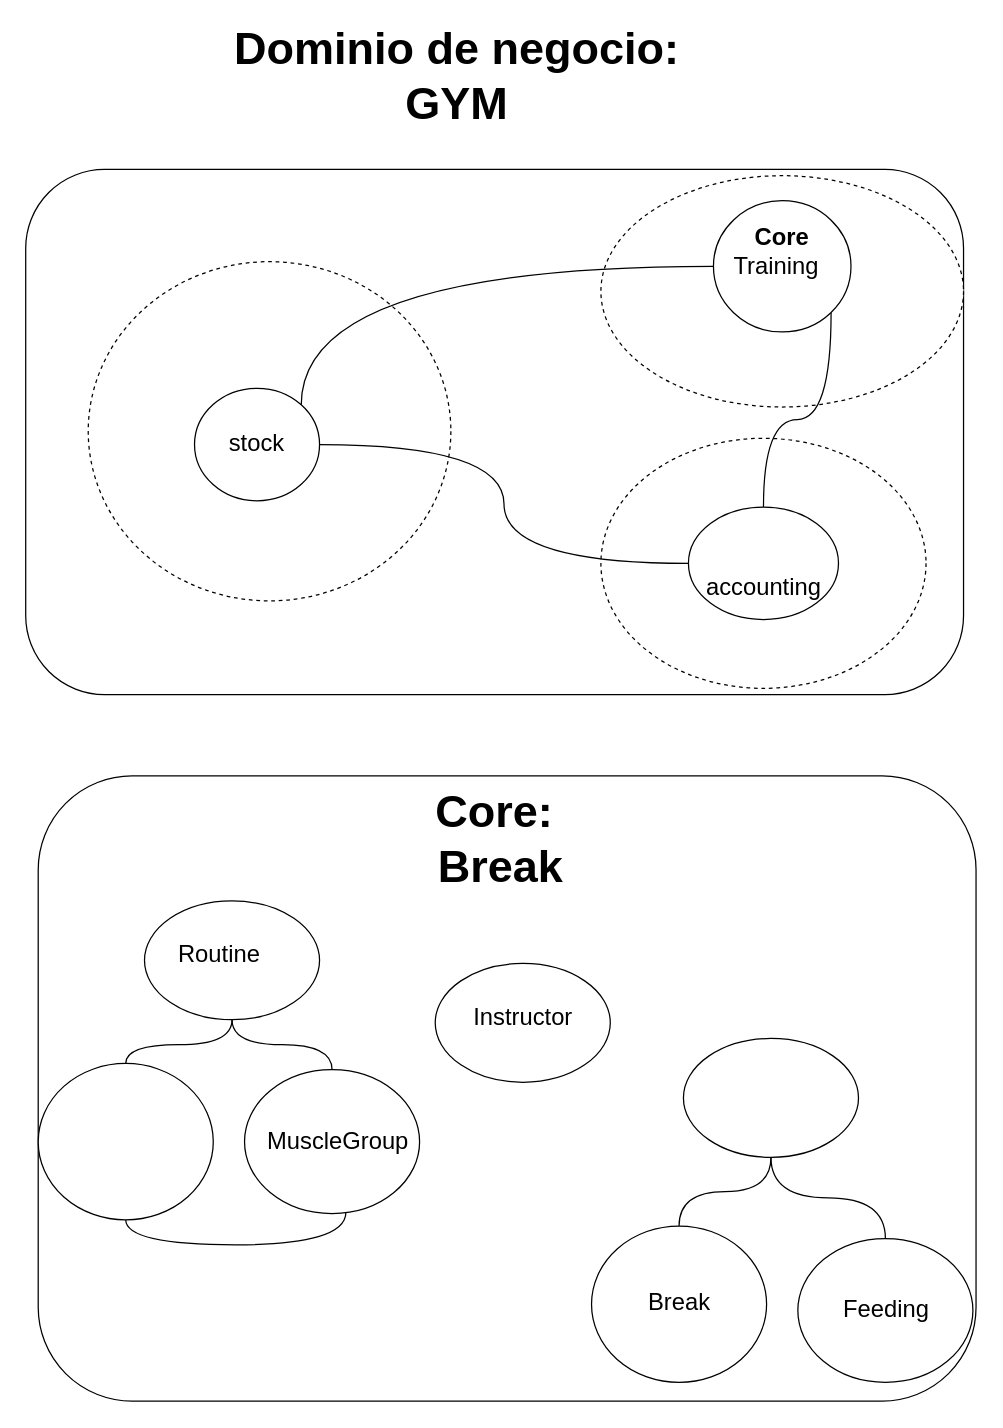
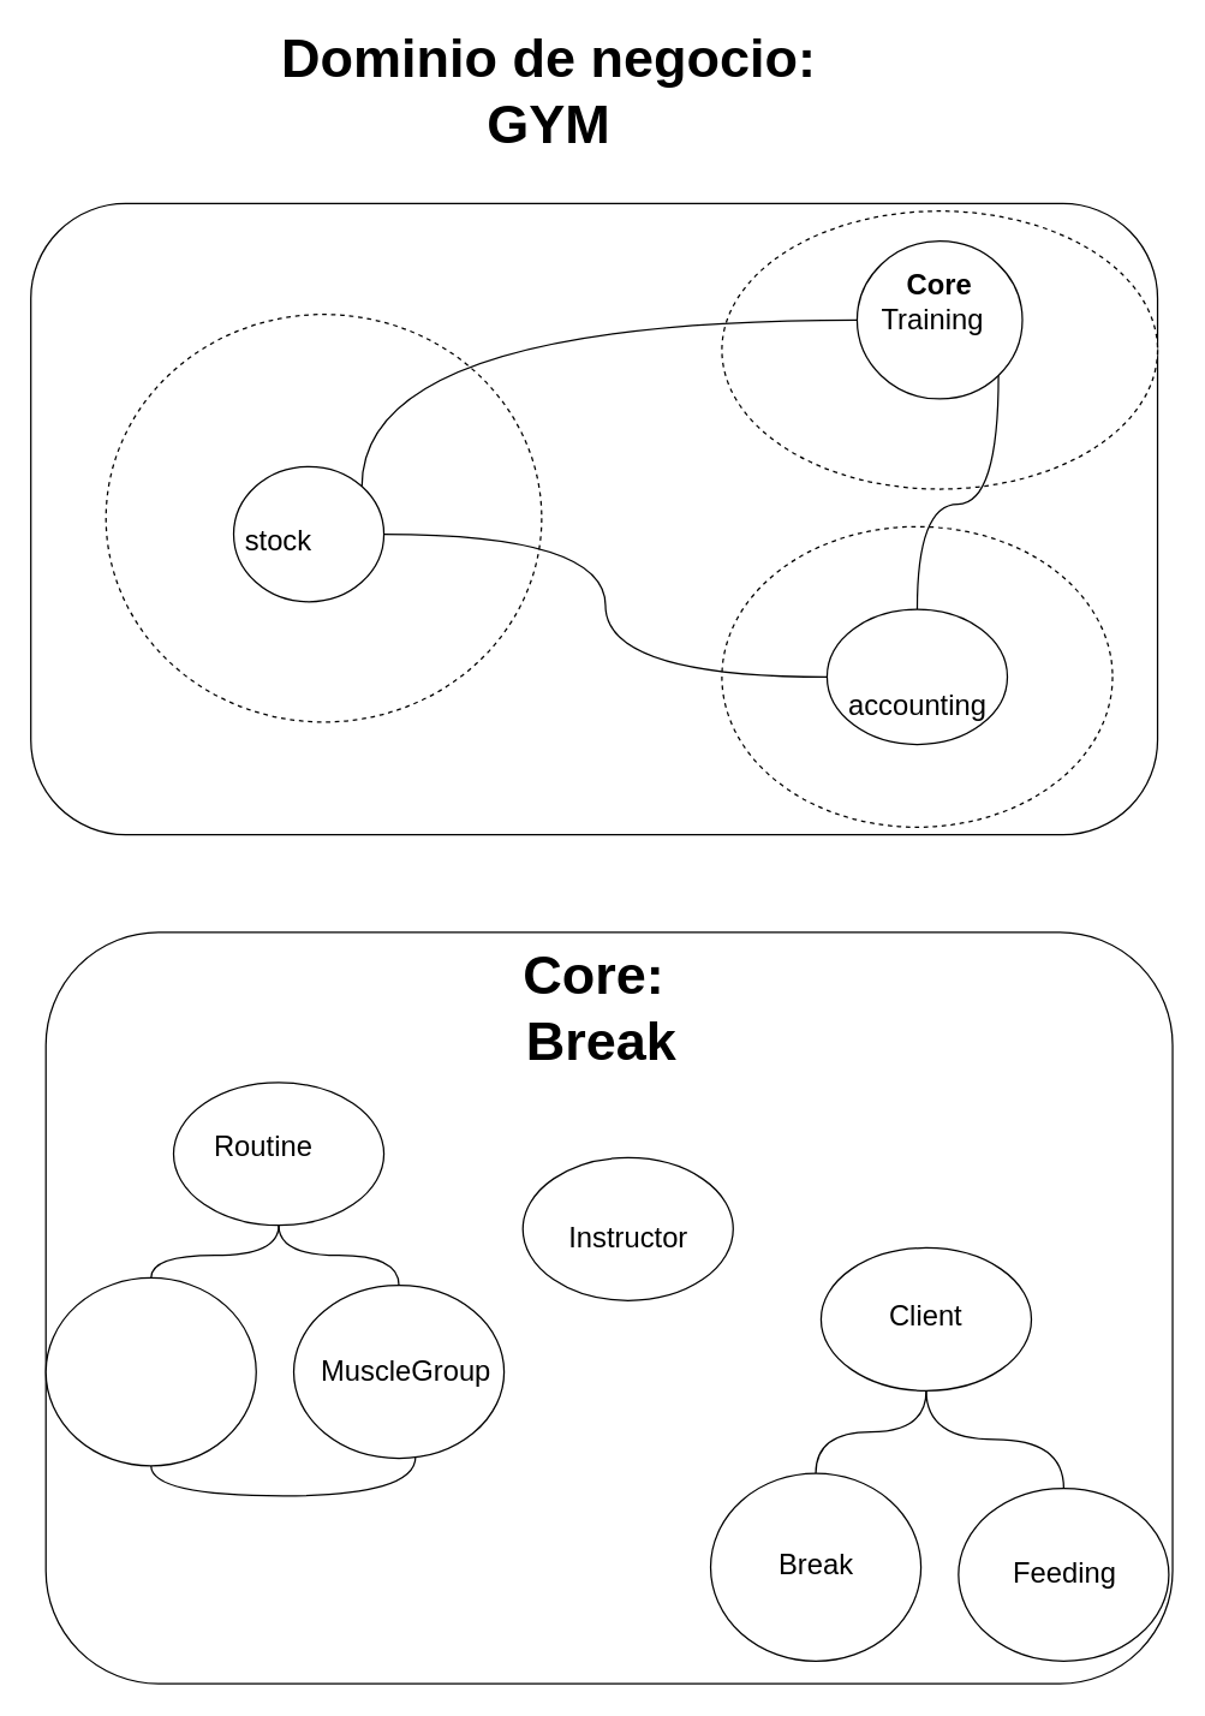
  <mxCell id="0" />
  <mxCell id="1" parent="0" />
  <mxCell id="2" value="" style="rounded=1;whiteSpace=wrap;html=1;" vertex="1" parent="1"><mxGeometry x="20" y="135" width="750" height="420" as="geometry" /></mxCell>
  <mxCell id="3" value="" style="ellipse;whiteSpace=wrap;html=1;dashed=1;" vertex="1" parent="1"><mxGeometry x="70" y="208.75" width="290" height="271.25" as="geometry" /></mxCell>
  <mxCell id="4" value="" style="ellipse;whiteSpace=wrap;html=1;dashed=1;" vertex="1" parent="1"><mxGeometry x="480" y="350" width="260" height="200" as="geometry" /></mxCell>
  <mxCell id="5" value="" style="ellipse;whiteSpace=wrap;html=1;dashed=1;" vertex="1" parent="1"><mxGeometry x="480" y="140" width="290" height="185" as="geometry" /></mxCell>
  <mxCell id="6" value="&lt;b&gt;&lt;font style=&quot;font-size: 36px&quot;&gt;Dominio de negocio:&amp;nbsp;&lt;br&gt;GYM&amp;nbsp;&lt;/font&gt;&lt;/b&gt;" style="text;html=1;strokeColor=none;fillColor=none;align=center;verticalAlign=middle;whiteSpace=wrap;rounded=0;" vertex="1" parent="1"><mxGeometry x="170" y="20" width="400" height="80" as="geometry" /></mxCell>
  <mxCell id="7" style="edgeStyle=orthogonalEdgeStyle;curved=1;rounded=0;orthogonalLoop=1;jettySize=auto;html=1;entryX=0;entryY=0.5;entryDx=0;entryDy=0;endArrow=none;endFill=0;" edge="1" parent="1" source="8" target="10"><mxGeometry relative="1" as="geometry" /></mxCell>
  <mxCell id="8" value="" style="ellipse;whiteSpace=wrap;html=1;fontFamily=Helvetica;" vertex="1" parent="1"><mxGeometry x="155" y="310" width="100" height="90" as="geometry" /></mxCell>
  <mxCell id="9" style="edgeStyle=orthogonalEdgeStyle;curved=1;rounded=0;orthogonalLoop=1;jettySize=auto;html=1;entryX=1;entryY=1;entryDx=0;entryDy=0;fontFamily=Helvetica;fontSize=19;endArrow=none;endFill=0;" edge="1" parent="1" source="10" target="12"><mxGeometry relative="1" as="geometry" /></mxCell>
  <mxCell id="10" value="" style="ellipse;whiteSpace=wrap;html=1;" vertex="1" parent="1"><mxGeometry x="550" y="405" width="120" height="90" as="geometry" /></mxCell>
  <mxCell id="11" style="edgeStyle=orthogonalEdgeStyle;curved=1;rounded=0;orthogonalLoop=1;jettySize=auto;html=1;entryX=1;entryY=0;entryDx=0;entryDy=0;fontFamily=Helvetica;fontSize=19;endArrow=none;endFill=0;" edge="1" parent="1" source="12" target="8"><mxGeometry relative="1" as="geometry" /></mxCell>
  <mxCell id="12" value="" style="ellipse;whiteSpace=wrap;html=1;" vertex="1" parent="1"><mxGeometry x="570" y="160" width="110" height="105" as="geometry" /></mxCell>
  <mxCell id="13" value="" style="rounded=1;whiteSpace=wrap;html=1;" vertex="1" parent="1"><mxGeometry x="30" y="620" width="750" height="500" as="geometry" /></mxCell>
  <mxCell id="14" value="&lt;span style=&quot;font-size: 36px&quot;&gt;&lt;b&gt;Core:&lt;br&gt;&amp;nbsp;Break&lt;/b&gt;&lt;/span&gt;" style="text;html=1;strokeColor=none;fillColor=none;align=center;verticalAlign=middle;whiteSpace=wrap;rounded=0;" vertex="1" parent="1"><mxGeometry x="310" y="630" width="170" height="80" as="geometry" /></mxCell>
  <mxCell id="15" value="Training" style="text;html=1;strokeColor=none;fillColor=none;align=center;verticalAlign=middle;whiteSpace=wrap;rounded=0;fontFamily=Helvetica;fontSize=19;" vertex="1" parent="1"><mxGeometry x="573.5" y="202.5" width="93" height="20" as="geometry" /></mxCell>
- <mxCell id="16" value="stock" style="text;html=1;strokeColor=none;fillColor=none;align=center;verticalAlign=middle;whiteSpace=wrap;rounded=0;fontFamily=Helvetica;fontSize=19;" vertex="1" parent="1"><mxGeometry x="185" y="345" width="40" height="20" as="geometry" /></mxCell>
+ <mxCell id="16" value="stock" style="text;html=1;strokeColor=none;fillColor=none;align=center;verticalAlign=middle;whiteSpace=wrap;rounded=0;fontFamily=Helvetica;fontSize=19;" vertex="1" parent="1"><mxGeometry x="165" y="350" width="40" height="20" as="geometry" /></mxCell>
  <mxCell id="17" value="Core" style="text;html=1;strokeColor=none;fillColor=none;align=center;verticalAlign=middle;whiteSpace=wrap;rounded=0;fontFamily=Helvetica;fontSize=19;fontStyle=1" vertex="1" parent="1"><mxGeometry x="605" y="180" width="40" height="20" as="geometry" /></mxCell>
  <mxCell id="18" style="edgeStyle=orthogonalEdgeStyle;curved=1;rounded=0;orthogonalLoop=1;jettySize=auto;html=1;entryX=0.579;entryY=0.991;entryDx=0;entryDy=0;entryPerimeter=0;fontFamily=Helvetica;fontSize=19;endArrow=none;endFill=0;exitX=0.5;exitY=1;exitDx=0;exitDy=0;" edge="1" parent="1" source="19" target="20"><mxGeometry relative="1" as="geometry" /></mxCell>
  <mxCell id="19" value="" style="ellipse;whiteSpace=wrap;html=1;fontFamily=Helvetica;" vertex="1" parent="1"><mxGeometry x="30" y="850" width="140" height="125" as="geometry" /></mxCell>
  <mxCell id="20" value="" style="ellipse;whiteSpace=wrap;html=1;fontFamily=Helvetica;" vertex="1" parent="1"><mxGeometry x="195" y="855" width="140" height="115" as="geometry" /></mxCell>
  <mxCell id="21" value="MuscleGroup" style="text;html=1;strokeColor=none;fillColor=none;align=center;verticalAlign=middle;whiteSpace=wrap;rounded=0;fontFamily=Helvetica;fontSize=19;" vertex="1" parent="1"><mxGeometry x="205" y="898.75" width="130" height="27.5" as="geometry" /></mxCell>
  <mxCell id="22" style="edgeStyle=orthogonalEdgeStyle;curved=1;rounded=0;orthogonalLoop=1;jettySize=auto;html=1;entryX=0.5;entryY=0;entryDx=0;entryDy=0;fontFamily=Helvetica;fontSize=19;endArrow=none;endFill=0;" edge="1" parent="1" source="24" target="19"><mxGeometry relative="1" as="geometry" /></mxCell>
  <mxCell id="23" style="edgeStyle=orthogonalEdgeStyle;curved=1;rounded=0;orthogonalLoop=1;jettySize=auto;html=1;fontFamily=Helvetica;fontSize=19;endArrow=none;endFill=0;" edge="1" parent="1" source="24" target="20"><mxGeometry relative="1" as="geometry" /></mxCell>
  <mxCell id="24" value="" style="ellipse;whiteSpace=wrap;html=1;fontFamily=Helvetica;" vertex="1" parent="1"><mxGeometry x="115" y="720" width="140" height="95" as="geometry" /></mxCell>
  <mxCell id="25" value="Routine" style="text;html=1;strokeColor=none;fillColor=none;align=center;verticalAlign=middle;whiteSpace=wrap;rounded=0;fontFamily=Helvetica;fontSize=19;" vertex="1" parent="1"><mxGeometry x="120" y="748.75" width="110" height="27.5" as="geometry" /></mxCell>
  <mxCell id="26" value="" style="ellipse;whiteSpace=wrap;html=1;fontFamily=Helvetica;" vertex="1" parent="1"><mxGeometry x="472.5" y="979.99" width="140" height="125" as="geometry" /></mxCell>
  <mxCell id="27" value="Break" style="text;html=1;strokeColor=none;fillColor=none;align=center;verticalAlign=middle;whiteSpace=wrap;rounded=0;fontFamily=Helvetica;fontSize=19;" vertex="1" parent="1"><mxGeometry x="487.5" y="1028.74" width="110" height="27.5" as="geometry" /></mxCell>
  <mxCell id="28" value="" style="ellipse;whiteSpace=wrap;html=1;fontFamily=Helvetica;" vertex="1" parent="1"><mxGeometry x="637.5" y="989.99" width="140" height="115" as="geometry" /></mxCell>
  <mxCell id="29" value="Feeding" style="text;html=1;strokeColor=none;fillColor=none;align=center;verticalAlign=middle;whiteSpace=wrap;rounded=0;fontFamily=Helvetica;fontSize=19;" vertex="1" parent="1"><mxGeometry x="651" y="1033.74" width="115" height="27.5" as="geometry" /></mxCell>
  <mxCell id="30" value="" style="ellipse;whiteSpace=wrap;html=1;fontFamily=Helvetica;" vertex="1" parent="1"><mxGeometry x="347.5" y="770" width="140" height="95" as="geometry" /></mxCell>
- <mxCell id="31" value="Instructor" style="text;html=1;strokeColor=none;fillColor=none;align=center;verticalAlign=middle;whiteSpace=wrap;rounded=0;fontFamily=Helvetica;fontSize=19;" vertex="1" parent="1"><mxGeometry x="362.5" y="793.75" width="110" height="41.25" as="geometry" /></mxCell>
+ <mxCell id="31" value="Instructor" style="text;html=1;strokeColor=none;fillColor=none;align=center;verticalAlign=middle;whiteSpace=wrap;rounded=0;fontFamily=Helvetica;fontSize=19;" vertex="1" parent="1"><mxGeometry x="362.5" y="803.75" width="110" height="41.25" as="geometry" /></mxCell>
  <mxCell id="32" value="accounting" style="text;html=1;strokeColor=none;fillColor=none;align=center;verticalAlign=middle;whiteSpace=wrap;rounded=0;fontFamily=Helvetica;fontSize=19;" vertex="1" parent="1"><mxGeometry x="563.5" y="460" width="93" height="20" as="geometry" /></mxCell>
  <mxCell id="33" style="edgeStyle=orthogonalEdgeStyle;rounded=0;orthogonalLoop=1;jettySize=auto;html=1;endArrow=none;endFill=0;curved=1;" edge="1" parent="1" source="35" target="26"><mxGeometry relative="1" as="geometry" /></mxCell>
  <mxCell id="34" style="edgeStyle=orthogonalEdgeStyle;curved=1;rounded=0;orthogonalLoop=1;jettySize=auto;html=1;endArrow=none;endFill=0;" edge="1" parent="1" source="35" target="28"><mxGeometry relative="1" as="geometry" /></mxCell>
  <mxCell id="35" value="" style="ellipse;whiteSpace=wrap;html=1;fontFamily=Helvetica;" vertex="1" parent="1"><mxGeometry x="546" y="830" width="140" height="95" as="geometry" /></mxCell>
+ <mxCell id="36" value="Client" style="text;html=1;strokeColor=none;fillColor=none;align=center;verticalAlign=middle;whiteSpace=wrap;rounded=0;fontFamily=Helvetica;fontSize=19;" vertex="1" parent="1"><mxGeometry x="561" y="854.99" width="110" height="41.25" as="geometry" /></mxCell>
